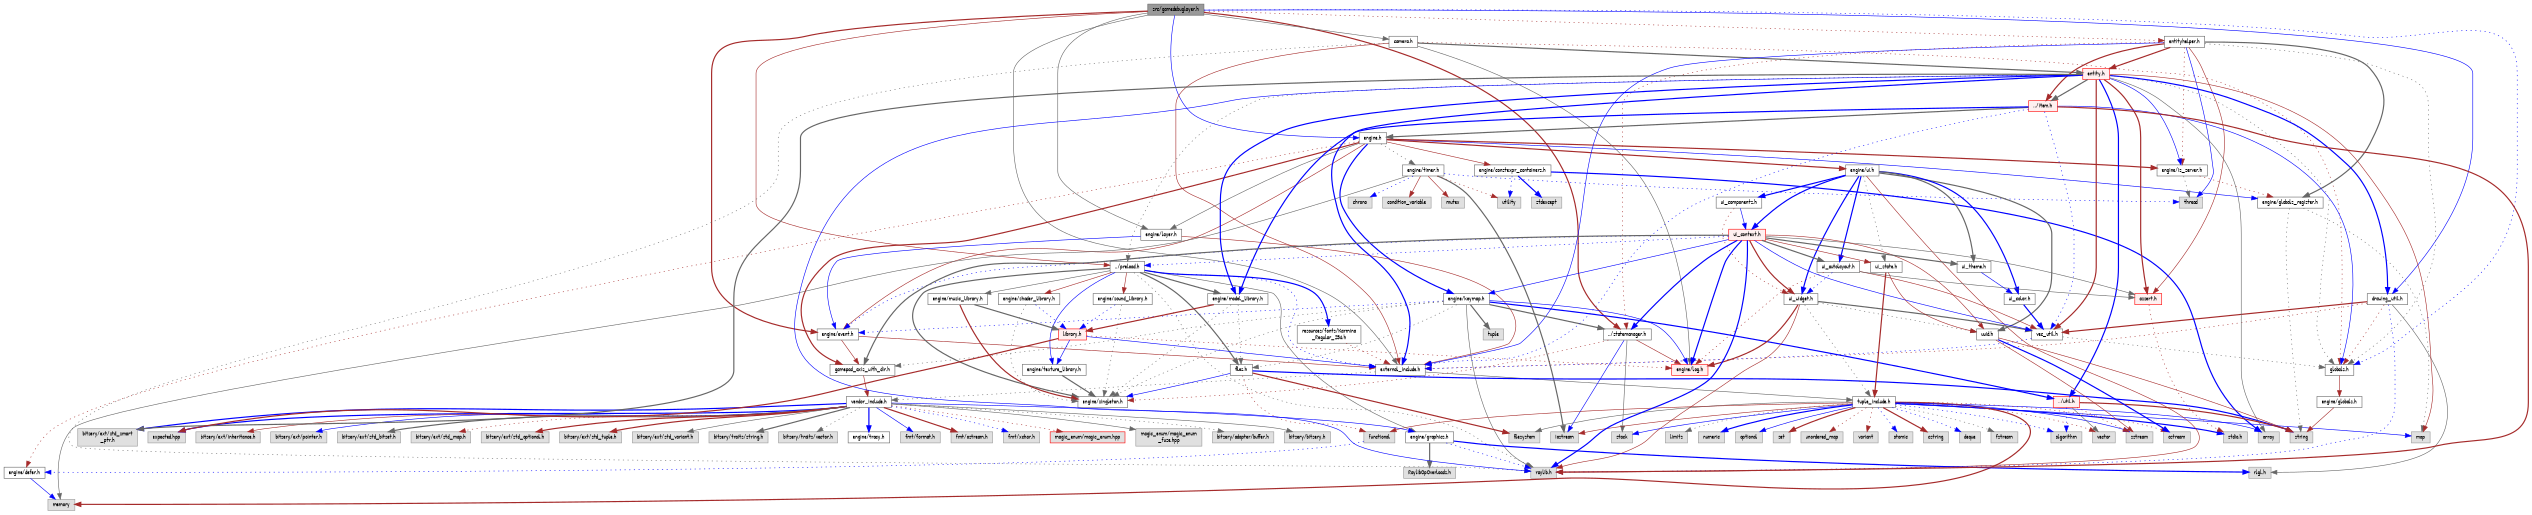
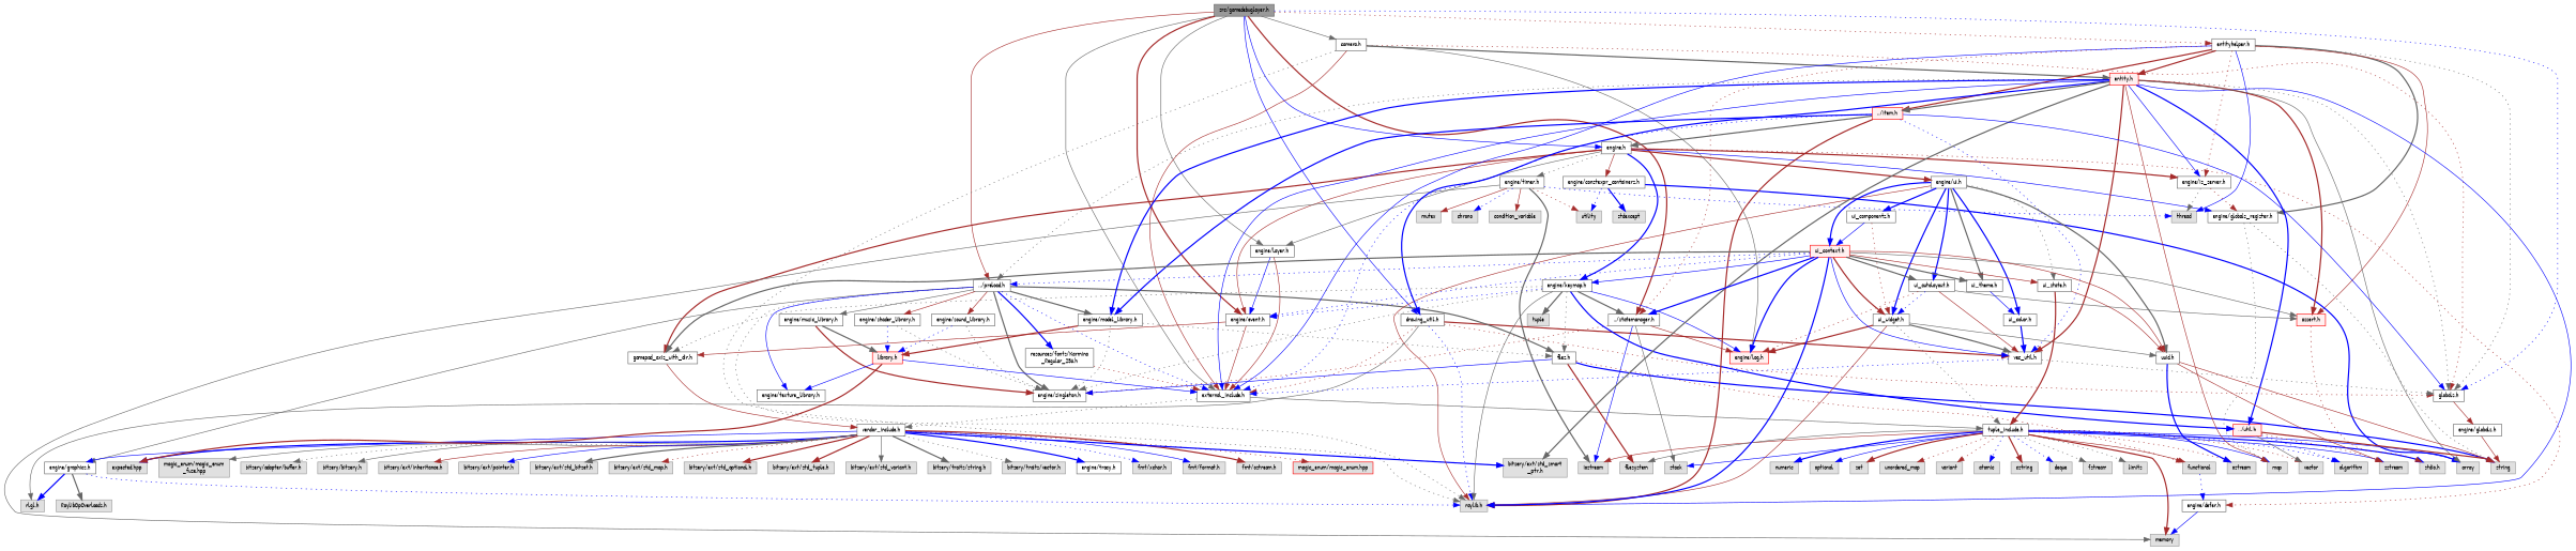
  digraph {
    fontname="Patrick Hand"
    node [color=grey60 fillcolor="#E0E0E0" fontname="Patrick Hand" fontsize=10 shape=box style=filled]
    edge [color=blue fontname="Patrick Hand" fontsize=10 labelfontname=Helvetica labelfontsize=10 style=solid]
    n1 [color=gray40 fillcolor=grey60 fontcolor=black height=0.2 label="src/gamedebuglayer.h" width=0.4]
    n2 [color=grey40 fillcolor=white height=0.2 label="drawing_util.h" width=0.4]
    n3 [color=grey40 fillcolor=white height=0.2 label="external_include.h" width=0.4]
    n4 [color=grey40 fillcolor=white height=0.2 label="globals.h" width=0.4]
    n5 [color=grey40 fillcolor=white height=0.2 label="engine/event.h" width=0.4]
    n6 [color=grey40 fillcolor=white height=0.2 label="engine.h" width=0.4]
    n7 [color=grey40 fillcolor=white height=0.2 label="../statemanager.h" width=0.4]
    n8 [color=grey40 fillcolor=white height=0.2 label="engine/layer.h" width=0.4]
    n9 [color=grey40 fillcolor=white height=0.2 label="../preload.h" width=0.4]
    n10 [color=grey40 fillcolor=white height=0.2 label="camera.h" width=0.4]
    n11 [color=grey40 fillcolor=white height=0.2 label="entityhelper.h" width=0.4]
    n12 [height=0.2 label="raylib.h" width=0.4]
    n13 [height=0.2 label="rlgl.h" width=0.4]
    n14 [color=grey40 fillcolor=white height=0.2 label="vec_util.h" width=0.4]
    n15 [color=grey40 fillcolor=white height=0.2 label="tuple_include.h" width=0.4]
    n16 [color=grey40 fillcolor=white height=0.2 label="vendor_include.h" width=0.4]
    n17 [color=grey40 fillcolor=white height=0.2 label="engine/globals.h" width=0.4]
    n18 [color=grey40 fillcolor=white height=0.2 label="gamepad_axis_with_dir.h" width=0.4]
    n19 [color=grey40 fillcolor=white height=0.2 label="engine/constexpr_containers.h" width=0.4]
    n20 [color=grey40 fillcolor=white height=0.2 label="engine/defer.h" width=0.4]
    n21 [color=grey40 fillcolor=white height=0.2 label="engine/globals_register.h" width=0.4]
    n22 [color=grey40 fillcolor=white height=0.2 label="engine/is_server.h" width=0.4]
    n23 [color=grey40 fillcolor=white height=0.2 label="engine/keymap.h" width=0.4]
    n24 [color=grey40 fillcolor=white height=0.2 label="engine/timer.h" width=0.4]
    n25 [color=grey40 fillcolor=white height=0.2 label="engine/ui.h" width=0.4]
    n26 [height=0.2 label=iostream width=0.4]
    n27 [height=0.2 label=stack width=0.4]
    n28 [color=red fillcolor="#FFF0F0" height=0.2 label="engine/log.h" width=0.4]
    n29 [color=grey40 fillcolor=white height=0.2 label="engine/singleton.h" width=0.4]
    n30 [color=grey40 fillcolor=white height=0.2 label="engine/graphics.h" width=0.4]
    n31 [color=grey40 fillcolor=white height=0.2 label="files.h" width=0.4]
    n32 [color=grey40 fillcolor=white height=0.2 label="engine/model_library.h" width=0.4]
    n33 [color=grey40 fillcolor=white height=0.2 label="engine/music_library.h" width=0.4]
    n34 [color=grey40 fillcolor=white height=0.2 label="engine/shader_library.h" width=0.4]
    n35 [color=grey40 fillcolor=white height=0.2 label="engine/sound_library.h" width=0.4]
    n36 [color=grey40 fillcolor=white height=0.2 label="engine/texture_library.h" width=0.4]
    n37 [color=grey40 fillcolor=white height=0.2 label="resources/fonts/Karmina\l_Regular_256.h" width=0.4]
    n38 [color=red fillcolor="#FFF0F0" height=0.2 label="entity.h" width=0.4]
    n39 [height=0.2 label=thread width=0.4]
    n40 [color=red fillcolor="#FFF0F0" height=0.2 label="assert.h" width=0.4]
    n41 [color=red fillcolor="#FFF0F0" height=0.2 label="../item.h" width=0.4]
    n42 [height=0.2 label="stdio.h" width=0.4]
    n43 [height=0.2 label=algorithm width=0.4]
    n44 [height=0.2 label=array width=0.4]
    n45 [height=0.2 label=atomic width=0.4]
    n46 [height=0.2 label=cstring width=0.4]
    n47 [height=0.2 label=deque width=0.4]
    n48 [height=0.2 label=filesystem width=0.4]
    n49 [height=0.2 label=fstream width=0.4]
    n50 [height=0.2 label=functional width=0.4]
    n51 [height=0.2 label=limits width=0.4]
    n52 [height=0.2 label=map width=0.4]
    n53 [height=0.2 label=memory width=0.4]
    n54 [height=0.2 label=numeric width=0.4]
    n55 [height=0.2 label=optional width=0.4]
    n56 [height=0.2 label=ostream width=0.4]
    n57 [height=0.2 label=set width=0.4]
    n58 [height=0.2 label=sstream width=0.4]
    n59 [height=0.2 label=unordered_map width=0.4]
    n60 [height=0.2 label=variant width=0.4]
    n61 [height=0.2 label=vector width=0.4]
    n62 [height=0.2 label="fmt/format.h" width=0.4]
    n63 [height=0.2 label="fmt/ostream.h" width=0.4]
    n64 [height=0.2 label="fmt/xchar.h" width=0.4]
    n65 [height=0.2 label="expected.hpp" width=0.4]
    n66 [color=red height=0.2 label="magic_enum/magic_enum.hpp" width=0.4]
    n67 [height=0.2 label="magic_enum/magic_enum\l_fuse.hpp" width=0.4]
    n68 [height=0.2 label="bitsery/adapter/buffer.h" width=0.4]
    n69 [height=0.2 label="bitsery/bitsery.h" width=0.4]
    n70 [height=0.2 label="bitsery/ext/inheritance.h" width=0.4]
    n71 [height=0.2 label="bitsery/ext/pointer.h" width=0.4]
    n72 [height=0.2 label="bitsery/ext/std_bitset.h" width=0.4]
    n73 [height=0.2 label="bitsery/ext/std_map.h" width=0.4]
    n74 [height=0.2 label="bitsery/ext/std_optional.h" width=0.4]
    n75 [height=0.2 label="bitsery/ext/std_smart\l_ptr.h" width=0.4]
    n76 [height=0.2 label="bitsery/ext/std_tuple.h" width=0.4]
    n77 [height=0.2 label="bitsery/ext/std_variant.h" width=0.4]
    n78 [height=0.2 label="bitsery/traits/string.h" width=0.4]
    n79 [height=0.2 label="bitsery/traits/vector.h" width=0.4]
    n80 [color=grey40 fillcolor=white height=0.2 label="engine/tracy.h" width=0.4]
    n81 [height=0.2 label="RaylibOpOverloads.h" width=0.4]
    n82 [height=0.2 label=string width=0.4]
    n83 [height=0.2 label=stdexcept width=0.4]
    n84 [height=0.2 label=utility width=0.4]
    n85 [height=0.2 label=tuple width=0.4]
    n86 [color=red fillcolor="#FFF0F0" height=0.2 label="../util.h" width=0.4]
    n87 [height=0.2 label=chrono width=0.4]
    n88 [height=0.2 label=condition_variable width=0.4]
    n89 [height=0.2 label=mutex width=0.4]
    n90 [color=grey40 fillcolor=white height=0.2 label="ui_autolayout.h" width=0.4]
    n91 [color=grey40 fillcolor=white height=0.2 label="ui_widget.h" width=0.4]
    n92 [color=grey40 fillcolor=white height=0.2 label="uuid.h" width=0.4]
    n93 [color=grey40 fillcolor=white height=0.2 label="ui_color.h" width=0.4]
    n94 [color=grey40 fillcolor=white height=0.2 label="ui_components.h" width=0.4]
    n95 [color=red fillcolor="#FFF0F0" height=0.2 label="ui_context.h" width=0.4]
    n96 [color=grey40 fillcolor=white height=0.2 label="ui_state.h" width=0.4]
    n97 [color=grey40 fillcolor=white height=0.2 label="ui_theme.h" width=0.4]
    n98 [color=red fillcolor="#FFF0F0" height=0.2 label="library.h" width=0.4]
    n1 -> n2
    n1 -> n3 [color=gray40]
    n1 -> n4 [style=dotted]
    n1 -> n5 [color=brown style=bold]
    n1 -> n6
    n1 -> n7 [color=brown style=bold]
    n1 -> n8 [color=gray40]
    n1 -> n9 [color=brown]
    n1 -> n10 [color=gray40]
    n1 -> n11 [color=brown style=dotted]
    n2 -> n3 [color=brown style=dotted]
    n2 -> n4 [color=brown style=dotted]
    n2 -> n12 [style=dotted]
    n2 -> n13 [color=gray40]
    n2 -> n14 [color=brown style=bold]
    n3 -> n15 [color=gray40]
    n3 -> n16 [color=gray40 style=dotted]
    n4 -> n17 [color=brown]
    n5 -> n3 [color=brown]
    n5 -> n18 [color=brown]
    n6 -> n5 [color=brown]
    n6 -> n8 [color=gray40]
    n6 -> n18 [color=brown style=bold]
    n6 -> n19 [color=brown]
    n6 -> n20 [color=brown style=dotted]
    n6 -> n21
    n6 -> n22 [color=brown style=bold]
    n6 -> n23 [style=bold]
    n6 -> n24 [color=gray40 style=dotted]
    n6 -> n25 [color=brown style=bold]
    n7 -> n26
    n7 -> n27 [color=gray40]
    n7 -> n28 [color=brown]
    n7 -> n29 [color=brown style=dotted]
    n8 -> n3 [color=brown]
    n8 -> n5
    n9 -> n3 [style=dotted]
    n9 -> n12 [color=gray40 style=dotted]
    n9 -> n29 [color=gray40 style=bold]
    n9 -> n30 [color=gray40]
    n9 -> n31 [color=gray40 style=bold]
    n9 -> n32 [color=gray40 style=bold]
    n9 -> n33 [color=gray40]
    n9 -> n34 [color=brown]
    n9 -> n35 [color=brown]
    n9 -> n36
    n9 -> n37 [style=bold]
    n10 -> n3 [color=brown]
    n10 -> n4 [color=brown style=dotted]
    n10 -> n12 [color=gray40 style=dotted]
    n10 -> n28 [color=gray40]
    n10 -> n38 [color=gray40 style=bold]
    n11 -> n3
    n11 -> n4 [color=gray40 style=dotted]
    n11 -> n7 [color=brown style=dotted]
    n11 -> n21 [color=gray40 style=bold]
    n11 -> n22 [color=brown style=dotted]
    n11 -> n38 [color=brown style=bold]
    n11 -> n39
    n11 -> n40 [color=brown]
    n11 -> n41 [color=brown style=bold]
    n14 -> n3 [style=dotted]
    n14 -> n4 [color=gray40 style=dotted]
    n15 -> n26 [color=brown]
    n15 -> n27
    n15 -> n42 [style=bold]
    n15 -> n43 [style=dotted]
    n15 -> n44
    n15 -> n45 [style=dotted]
    n15 -> n46 [color=brown style=bold]
    n15 -> n47 [style=dotted]
    n15 -> n48 [color=gray40]
    n15 -> n49 [color=gray40 style=dotted]
    n15 -> n50 [color=brown]
    n15 -> n51 [color=gray40 style=dotted]
    n15 -> n52
    n15 -> n53 [color=brown style=bold]
    n15 -> n54 [style=bold]
    n15 -> n55
    n15 -> n56 [color=brown style=dotted]
    n15 -> n57 [color=brown style=bold]
    n15 -> n58
    n15 -> n59 [color=brown style=dotted]
    n15 -> n60 [color=brown style=dotted]
    n15 -> n61 [color=brown style=dotted]
    n16 -> n30
    n16 -> n62
    n16 -> n63 [color=brown style=bold]
    n16 -> n64 [style=dotted]
    n16 -> n65 [style=bold]
    n16 -> n66 [color=brown style=dotted]
    n16 -> n67 [color=gray40]
    n16 -> n68 [color=gray40 style=dotted]
    n16 -> n69 [color=gray40]
    n16 -> n70 [color=brown]
    n16 -> n71
    n16 -> n72 [color=gray40 style=bold]
    n16 -> n73 [color=brown style=dotted]
    n16 -> n74 [color=brown style=bold]
    n16 -> n75 [style=bold]
    n16 -> n76 [color=brown style=bold]
    n16 -> n77 [color=gray40]
    n16 -> n78 [color=gray40 style=bold]
    n16 -> n79 [color=gray40 style=dotted]
    n16 -> n80 [style=bold]
    n17 -> n82 [color=brown]
    n18 -> n16 [color=brown]
    n19 -> n44 [style=bold]
    n19 -> n83 [style=bold]
    n19 -> n84 [style=dotted]
    n20 -> n53
    n21 -> n52 [color=gray40 style=dotted]
    n21 -> n82 [color=gray40 style=dotted]
    n22 -> n21 [color=brown style=dotted]
    n22 -> n39 [color=gray40 style=dotted]
    n23 -> n5 [style=dotted]
    n23 -> n7 [color=gray40 style=bold]
    n23 -> n12 [color=gray40]
    n23 -> n18 [color=gray40 style=dotted]
    n23 -> n28
    n23 -> n29 [color=gray40 style=dotted]
    n23 -> n31 [color=gray40 style=dotted]
    n23 -> n85 [color=gray40 style=bold]
    n23 -> n86 [style=bold]
    n24 -> n26 [color=gray40 style=bold]
    n24 -> n39 [style=dotted]
    n24 -> n53 [color=gray40]
    n24 -> n84 [color=brown style=dotted]
    n24 -> n87 [style=dotted]
    n24 -> n88 [color=brown]
    n24 -> n89 [color=brown]
    n25 -> n12 [color=brown]
    n25 -> n90 [style=bold]
    n25 -> n91 [style=bold]
    n25 -> n92 [color=gray40 style=bold]
    n25 -> n93 [style=bold]
    n25 -> n94 [style=bold]
    n25 -> n95 [style=bold]
    n25 -> n96 [color=gray40 style=dotted]
    n25 -> n97 [color=gray40 style=bold]
    n30 -> n12 [style=dotted]
    n30 -> n13 [style=bold]
    n30 -> n81 [color=gray40 style=bold]
    n31 -> n29
    n31 -> n48 [color=brown style=bold]
    n31 -> n50 [color=brown style=dotted]
    n31 -> n82 [style=bold]
    n32 -> n29 [color=gray40 style=dotted]
    n32 -> n31 [color=gray40 style=dotted]
    n32 -> n98 [color=brown style=bold]
    n33 -> n29 [color=brown style=bold]
    n33 -> n98 [color=gray40 style=bold]
    n34 -> n29 [color=gray40 style=dotted]
    n34 -> n98 [style=dotted]
    n35 -> n29 [color=gray40 style=dotted]
    n35 -> n98 [style=dotted]
-   n36 -> n29 [color=gray40 style=bold]
    n37 -> n3 [color=brown style=dotted]
    n38 -> n2 [style=bold]
-   n38 -> n3 [style=bold]
+   n38 -> n3
    n38 -> n4 [color=gray40 style=dotted]
    n38 -> n9 [color=gray40 style=dotted]
    n38 -> n12
    n38 -> n14 [color=brown style=bold]
    n38 -> n22
    n38 -> n32 [style=bold]
    n38 -> n40 [color=brown style=bold]
    n38 -> n41 [color=gray40 style=bold]
    n38 -> n44 [color=gray40]
    n38 -> n52 [color=brown]
    n38 -> n75 [color=gray40 style=bold]
    n38 -> n86 [style=bold]
    n40 -> n42 [color=brown style=dotted]
    n41 -> n3 [style=dotted]
    n41 -> n4
    n41 -> n6 [color=gray40 style=bold]
    n41 -> n12 [color=brown style=bold]
    n41 -> n14 [style=dotted]
    n41 -> n32 [style=bold]
    n50 -> n20 [style=dotted]
    n86 -> n43 [style=dotted]
    n86 -> n58 [color=brown style=dotted]
    n86 -> n61 [color=gray40]
    n86 -> n82 [color=brown style=bold]
    n90 -> n14 [color=brown]
    n90 -> n28 [color=brown style=dotted]
    n90 -> n40 [color=gray40]
    n90 -> n91 [style=dotted]
    n91 -> n12 [color=brown]
    n91 -> n14 [color=gray40 style=bold]
    n91 -> n15 [color=gray40 style=dotted]
    n91 -> n28 [color=brown style=bold]
-   n91 -> n92 [color=gray40 style=dotted]
+   n91 -> n92 [color=gray40]
    n92 -> n56 [style=bold]
    n92 -> n58 [color=brown]
    n92 -> n82 [color=brown]
    n93 -> n14 [style=bold]
    n94 -> n91 [color=brown style=dotted]
    n94 -> n95
    n95 -> n5 [style=dotted]
    n95 -> n7 [style=bold]
    n95 -> n9 [style=dotted]
    n95 -> n12 [style=bold]
    n95 -> n14
    n95 -> n18 [color=gray40 style=bold]
    n95 -> n23
    n95 -> n28 [style=bold]
    n95 -> n40 [color=gray40]
    n95 -> n90 [color=gray40 style=bold]
    n95 -> n91 [color=brown style=bold]
    n95 -> n92 [color=brown]
    n95 -> n96 [color=brown]
    n95 -> n97 [color=gray40 style=bold]
    n96 -> n15 [color=brown style=bold]
    n96 -> n92 [color=brown]
    n97 -> n93
    n98 -> n3
-   n98 -> n28 [color=brown style=dotted]
    n98 -> n36
    n98 -> n65 [color=brown style=bold]
  }
